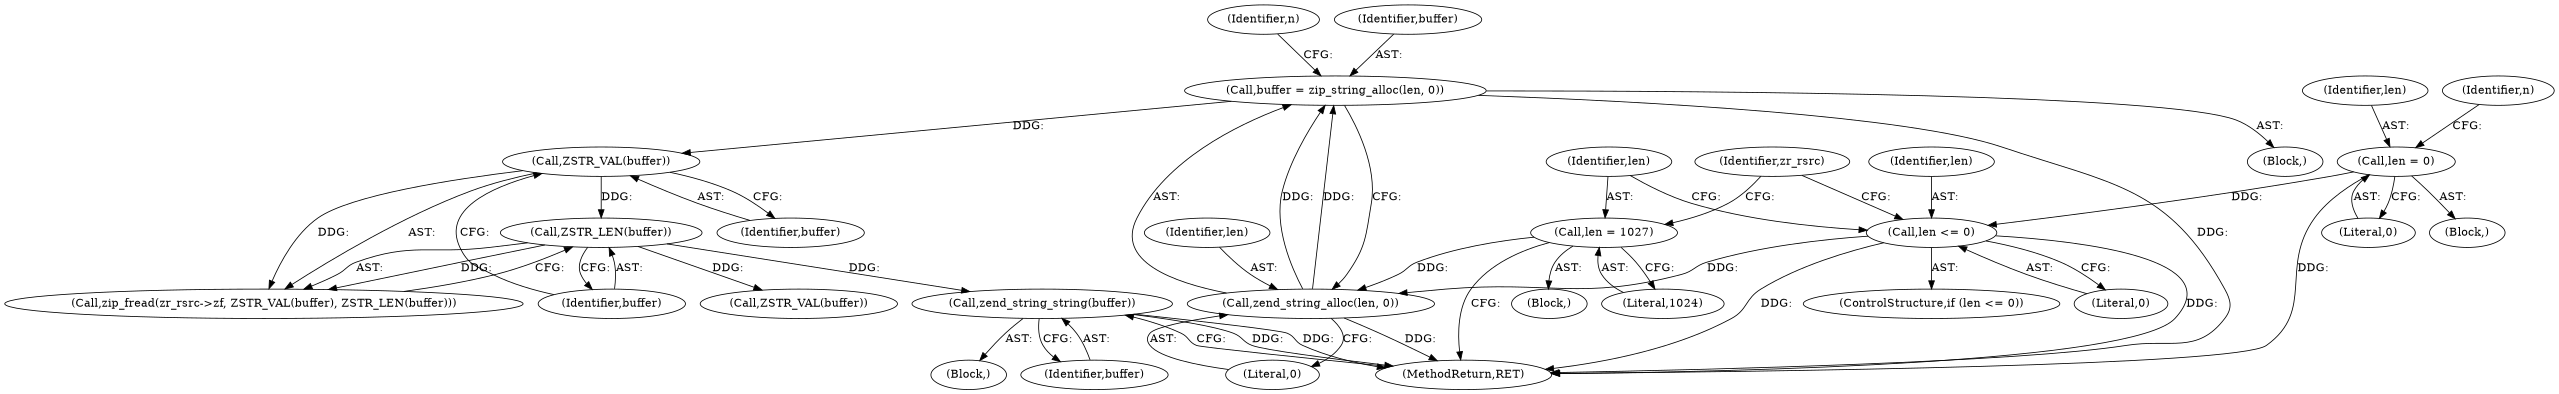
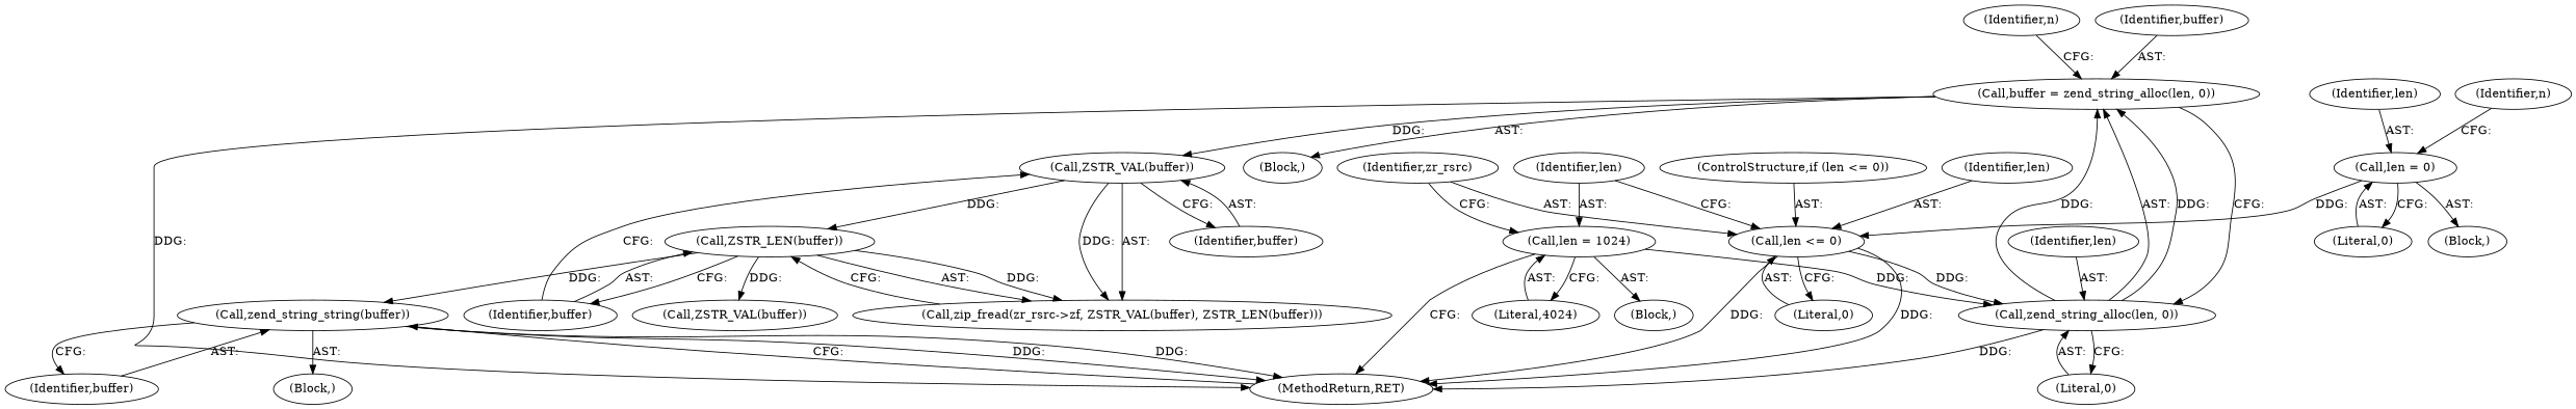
  digraph {
    n1 [label="(Call,zend_string_string(buffer))"]
    n2 [label="(MethodReturn,RET)"]
    n3 [label="(Block,)"]
    n4 [label="(Identifier,buffer)"]
    n5 [label="(Call,ZSTR_LEN(buffer))"]
    n6 [label="(Call,ZSTR_VAL(buffer))"]
    n7 [label="(Identifier,buffer)"]
    n8 [label="(Call,zip_fread(zr_rsrc->zf, ZSTR_VAL(buffer), ZSTR_LEN(buffer)))"]
    n9 [label="(Call,ZSTR_VAL(buffer))"]
    n10 [label="(Identifier,buffer)"]
-   n11 [label="(Call,buffer = zip_string_alloc(len, 0))"]
+   n11 [label="(Call,buffer = zend_string_alloc(len, 0))"]
    n12 [label="(Call,zend_string_alloc(len, 0))"]
    n13 [label="(Block,)"]
    n14 [label="(Literal,0)"]
    n15 [label="(Call,len <= 0)"]
    n16 [label="(ControlStructure,if (len <= 0))"]
    n17 [label="(Literal,0)"]
    n18 [label="(Call,len = 0)"]
    n19 [label="(Literal,0)"]
    n20 [label="(Block,)"]
-   n21 [label="(Call,len = 1027)"]
+   n21 [label="(Call,len = 1024)"]
    n22 [label="(Block,)"]
-   n23 [label="(Literal,1024)"]
+   n23 [label="(Literal,4024)"]
    n24 [label="(Identifier,len)"]
    n25 [label="(Identifier,len)"]
    n26 [label="(Identifier,zr_rsrc)"]
    n27 [label="(Identifier,n)"]
    n28 [label="(Identifier,n)"]
    n29 [label="(Identifier,len)"]
    n30 [label="(Identifier,len)"]
    n31 [label="(Identifier,buffer)"]
    n1 -> n2 [label="DDG: "]
    n1 -> n2 [label="DDG: "]
    n1 -> n3 [label="AST: "]
    n1 -> n4 [label="CFG: "]
    n2 -> n1 [label="CFG: "]
    n4 -> n1 [label="AST: "]
    n5 -> n1 [label="DDG: "]
    n5 -> n6 [label="DDG: "]
    n5 -> n7 [label="CFG: "]
    n5 -> n8 [label="AST: "]
    n5 -> n8 [label="DDG: "]
    n7 -> n5 [label="AST: "]
    n7 -> n9 [label="CFG: "]
    n8 -> n5 [label="CFG: "]
    n9 -> n5 [label="DDG: "]
    n9 -> n8 [label="AST: "]
    n9 -> n8 [label="DDG: "]
    n9 -> n10 [label="CFG: "]
    n10 -> n9 [label="AST: "]
    n11 -> n2 [label="DDG: "]
    n11 -> n9 [label="DDG: "]
    n11 -> n12 [label="CFG: "]
    n11 -> n13 [label="AST: "]
    n12 -> n2 [label="DDG: "]
    n12 -> n11 [label="AST: "]
    n12 -> n11 [label="DDG: "]
    n12 -> n11 [label="DDG: "]
    n12 -> n14 [label="CFG: "]
    n14 -> n12 [label="AST: "]
    n15 -> n2 [label="DDG: "]
    n15 -> n2 [label="DDG: "]
    n15 -> n12 [label="DDG: "]
-   n15 -> n16 [label="AST: "]
+   n16 -> n15 [label="AST: "]
    n15 -> n17 [label="CFG: "]
    n17 -> n15 [label="AST: "]
-   n18 -> n2 [label="DDG: "]
    n18 -> n15 [label="DDG: "]
    n18 -> n19 [label="CFG: "]
    n18 -> n20 [label="AST: "]
    n19 -> n18 [label="AST: "]
    n21 -> n2 [label="CFG: "]
    n21 -> n12 [label="DDG: "]
    n21 -> n22 [label="AST: "]
    n21 -> n23 [label="CFG: "]
    n23 -> n21 [label="AST: "]
    n24 -> n15 [label="CFG: "]
    n24 -> n21 [label="AST: "]
    n25 -> n15 [label="AST: "]
-   n26 -> n15 [label="CFG: "]
+   n26 -> n15 [label="AST: "]
    n26 -> n21 [label="CFG: "]
    n27 -> n11 [label="CFG: "]
    n28 -> n18 [label="CFG: "]
    n29 -> n18 [label="AST: "]
    n30 -> n12 [label="AST: "]
    n31 -> n11 [label="AST: "]
  }
